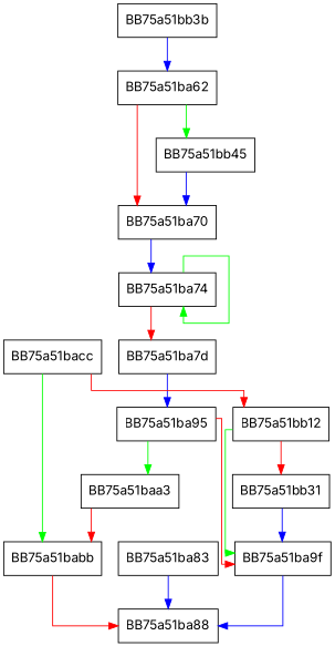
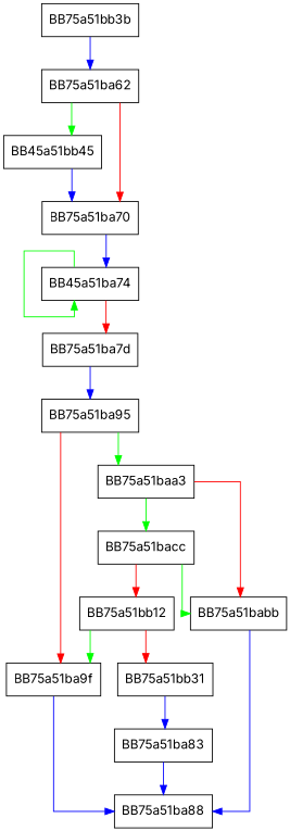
  digraph {
    fontname=Inter
    splines=ortho
    node [fontname=Inter shape=box]
    edge [color=blue fontname=Inter]
    BB75a51bb3b
    BB75a51ba62
-   BB75a51bb45
+   BB75a51bb45 [label=BB45a51bb45]
    BB75a51ba70
-   BB75a51ba74
+   BB75a51ba74 [label=BB45a51ba74]
    BB75a51ba7d
    BB75a51ba95
    BB75a51baa3
    BB75a51ba9f
    BB75a51ba83
    BB75a51ba88
    BB75a51bacc
    BB75a51babb
    BB75a51bb12
    BB75a51bb31
    BB75a51bb3b -> BB75a51ba62
    BB75a51ba62 -> BB75a51bb45 [color=green]
    BB75a51ba62 -> BB75a51ba70 [color=red]
    BB75a51bb45 -> BB75a51ba70
    BB75a51ba70 -> BB75a51ba74
    BB75a51ba74 -> BB75a51ba74 [color=green]
    BB75a51ba74 -> BB75a51ba7d [color=red]
    BB75a51ba7d -> BB75a51ba95
    BB75a51ba95 -> BB75a51baa3 [color=green]
    BB75a51ba95 -> BB75a51ba9f [color=red]
+   BB75a51baa3 -> BB75a51bacc [color=green]
    BB75a51baa3 -> BB75a51babb [color=red]
    BB75a51ba9f -> BB75a51ba88
    BB75a51ba83 -> BB75a51ba88
    BB75a51bacc -> BB75a51babb [color=green]
    BB75a51bacc -> BB75a51bb12 [color=red]
-   BB75a51babb -> BB75a51ba88 [color=red]
+   BB75a51babb -> BB75a51ba88
    BB75a51bb12 -> BB75a51ba9f [color=green]
    BB75a51bb12 -> BB75a51bb31 [color=red]
-   BB75a51bb31 -> BB75a51ba9f
+   BB75a51bb31 -> BB75a51ba83
  }
